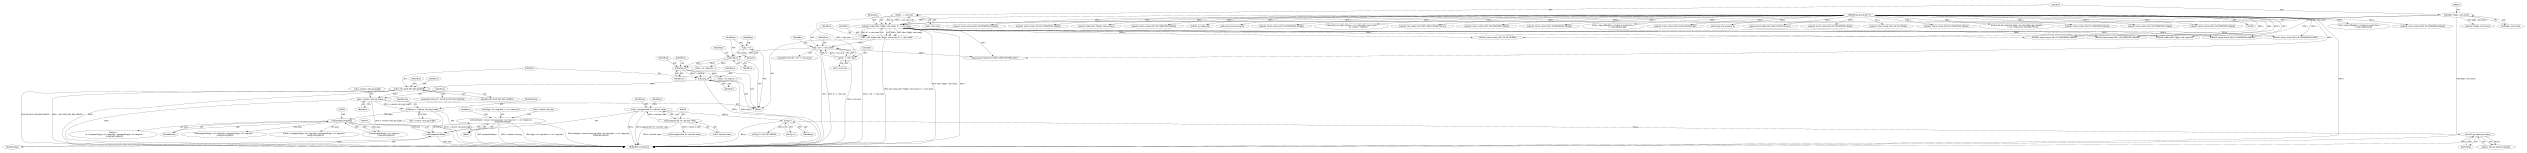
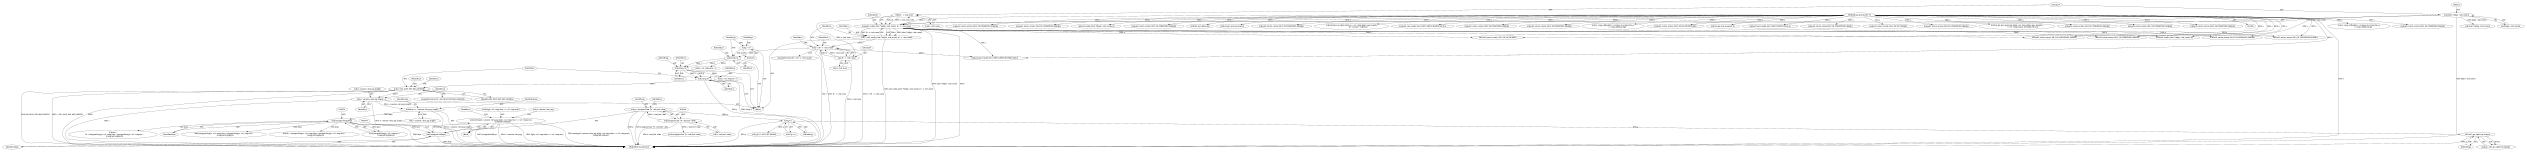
  digraph {
    fontname=Merriweather
    node [fontname=Merriweather]
    edge [fontname=Merriweather]
    n1 [label="(Call,memcpy(s->session->key_arg, &(p[s->s2->tmp.clear + s->s2->tmp.enc]),\n           (unsigned int)keya))"]
    n2 [label="(Call,(unsigned int)keya)"]
    n3 [label="(Block,)"]
    n4 [label="(MethodReturn,static int)"]
    n5 [label="(Identifier,keya)"]
    n6 [label="(Call,(unsigned long)keya)"]
    n7 [label="(Call,len =\n        10 + (unsigned long)s->s2->tmp.clear + (unsigned long)s->s2->tmp.enc +\n        (unsigned long)keya)"]
    n8 [label="(Identifier,keya)"]
    n9 [label="(Call,(unsigned long)s->s2->tmp.clear + (unsigned long)s->s2->tmp.enc +\n        (unsigned long)keya)"]
    n10 [label="(Call,10 + (unsigned long)s->s2->tmp.clear + (unsigned long)s->s2->tmp.enc +\n        (unsigned long)keya)"]
    n11 [label="(Call,(unsigned long)s->s2->tmp.enc +\n        (unsigned long)keya)"]
    n12 [label="(Call,keya = s->session->key_arg_length)"]
    n13 [label="(Call,s->session->key_arg_length)"]
    n14 [label="(Call,s->session->key_arg_length = i)"]
    n15 [label="(Block,)"]
    n16 [label="(Identifier,i)"]
    n17 [label="(Call,i > SSL_MAX_KEY_ARG_LENGTH)"]
    n18 [label="(ControlStructure,if (i > SSL_MAX_KEY_ARG_LENGTH))"]
    n19 [label="(Identifier,SSL_MAX_KEY_ARG_LENGTH)"]
    n20 [label="(Call,n2s(p, i))"]
    n21 [label="(Identifier,i)"]
    n22 [label="(Call,n2s(p, i))"]
    n23 [label="(Identifier,i)"]
    n24 [label="(Call,s->s2->tmp.enc = i)"]
    n25 [label="(Call,n2s(p, i))"]
    n26 [label="(Identifier,i)"]
    n27 [label="(Call,s->s2->tmp.clear = i)"]
    n28 [label="(Call,p += 3)"]
    n29 [label="(Literal,3)"]
    n30 [label="(Call,ssl2_get_cipher_by_char(p))"]
    n31 [label="(Identifier,p)"]
    n32 [label="(Call,cp = ssl2_get_cipher_by_char(p))"]
    n33 [label="(Call,p++)"]
    n34 [label="(Identifier,p)"]
    n35 [label="(Call,p[-1] != SSL2_MT_ERROR)"]
    n36 [label="(Call,*(p++))"]
    n37 [label="(Call,p = (unsigned char *)s->init_buf->data)"]
    n38 [label="(Call,(unsigned char *)s->init_buf->data)"]
    n39 [label="(Call,s->init_buf->data)"]
    n40 [label="(Call,(unsigned char *)s->init_buf->data)"]
    n41 [label="(Call,i < (10 - s->init_num))"]
    n42 [label="(Call,10 - s->init_num)"]
    n43 [label="(ControlStructure,if (i < (10 - s->init_num)))"]
    n44 [label="(Call,ssl2_part_read(s, SSL_F_GET_CLIENT_MASTER_KEY, i))"]
    n45 [label="(Call,s->init_num)"]
    n46 [label="(Call,i = ssl2_read(s, (char *)&(p[s->init_num]), 10 - s->init_num))"]
    n47 [label="(Call,ssl2_read(s, (char *)&(p[s->init_num]), 10 - s->init_num))"]
    n48 [label="(Call,10 - s->init_num)"]
    n49 [label="(Call,ssl2_return_error(s, SSL2_PE_UNDEFINED_ERROR))"]
    n50 [label="(Call,ssl2_return_error(s, SSL2_PE_NO_CIPHER))"]
    n51 [label="(Call,ssl2_return_error(s, SSL2_PE_UNDEFINED_ERROR))"]
    n52 [label="(Call,ssl2_return_error(s, SSL2_PE_UNDEFINED_ERROR))"]
    n53 [label="(Call,ssl2_read(s, (char *)&(p[s->init_num]), n))"]
    n54 [label="(Call,ssl2_return_error(s, SSL2_PE_UNDEFINED_ERROR))"]
    n55 [label="(Call,s->init_num)"]
    n56 [label="(MethodParameterIn,SSL *s)"]
    n57 [label="(Call,s->msg_callback(0, s->version, 0, p, (size_t)len, s,\n                        s->msg_callback_arg))"]
    n58 [label="(Call,ssl2_return_error(s, SSL2_PE_UNDEFINED_ERROR))"]
    n59 [label="(Call,ssl2_return_error(s, SSL2_PE_UNDEFINED_ERROR))"]
    n60 [label="(Call,ssl2_return_error(s, SSL2_PE_UNDEFINED_ERROR))"]
    n61 [label="(Call,ssl2_read(s, (char *)&(p[s->init_num]), n))"]
    n62 [label="(Call,ssl2_return_error(s, SSL2_PE_UNDEFINED_ERROR))"]
    n63 [label="(Call,SSL_get_ciphers(s))"]
    n64 [label="(Call,ssl_get_new_session(s, 1))"]
    n65 [label="(Call,ssl2_return_error(s, SSL2_PE_UNDEFINED_ERROR))"]
    n66 [label="(Call,ssl_bytes_to_cipher_list(s, p, s->s2->tmp.cipher_spec_length,\n                                      &s->session->ciphers))"]
    n67 [label="(Call,ssl2_part_read(s, SSL_F_GET_CLIENT_MASTER_KEY, i))"]
    n68 [label="(Call,ssl2_return_error(s, SSL2_PE_UNDEFINED_ERROR))"]
    n69 [label="(Call,ssl2_return_error(s, SSL2_PE_UNDEFINED_ERROR))"]
    n70 [label="(Call,s->msg_callback(0, s->version, 0, p, (size_t)len, s,\n                        s->msg_callback_arg))"]
    n71 [label="(Call,ssl2_return_error(s, SSL2_PE_NO_CERTIFICATE))"]
    n72 [label="(Call,ssl_get_new_session(s, 1))"]
    n73 [label="(Call,ssl2_part_read(s, SSL_F_GET_CLIENT_HELLO, i))"]
    n74 [label="(Call,ssl2_return_error(s,SSL2_PE_UNDEFINED_ERROR))"]
    n75 [label="(Call,ssl2_return_error(s, SSL2_PE_NO_CIPHER))"]
    n76 [label="(Call,ssl2_return_error(s, SSL2_PE_UNDEFINED_ERROR))"]
    n77 [label="(Call,ssl_get_prev_session(s, &(p[s->s2->tmp.cipher_spec_length]),\n                                 s->s2->tmp.session_id_length, NULL))"]
    n78 [label="(Call,ssl2_return_error(s, SSL2_PE_UNDEFINED_ERROR))"]
    n79 [label="(Call,ssl2_return_error(s, SSL2_PE_UNDEFINED_ERROR))"]
    n80 [label="(Call,ssl2_return_error(s, SSL2_PE_UNDEFINED_ERROR))"]
    1000118
    n82 [label="(Call,(char *)&(p[s->init_num]))"]
    n83 [label="(Call,(char *)&(p[s->init_num]))"]
    n84 [label="(Call,&(p[s->init_num]))"]
    n85 [label="(Identifier,len)"]
    n86 [label="(Identifier,s)"]
    n87 [label="(Identifier,s)"]
    n88 [label="(Identifier,s)"]
    n89 [label="(Identifier,p)"]
    n90 [label="(Identifier,p)"]
    n91 [label="(Identifier,keya)"]
    n92 [label="(Identifier,s)"]
    n93 [label="(Identifier,p)"]
    n94 [label="(Literal,10)"]
    n95 [label="(Identifier,s)"]
    n96 [label="(Identifier,s)"]
    n97 [label="(Literal,10)"]
    n98 [label="(Identifier,p)"]
    n99 [label="(Identifier,s)"]
    n100 [label="(Call,&(p[s->s2->tmp.clear + s->s2->tmp.enc]))"]
    n101 [label="(Identifier,i)"]
    n102 [label="(Identifier,s)"]
    n103 [label="(Call,s->session->key_arg_length)"]
    n104 [label="(Identifier,s)"]
    n105 [label="(Call,s->session->key_arg)"]
    n106 [label="(Identifier,s)"]
    n107 [label="(Identifier,i)"]
    n108 [label="(Identifier,i)"]
    n109 [label="(Identifier,p)"]
    1000444
    1000350
    1000134
    1000152
    n1 -> n2 [label="CFG: "]
    n1 -> n3 [label="AST: "]
    n1 -> n4 [label="DDG: (unsigned int)keya"]
    n1 -> n4 [label="DDG: s->session->key_arg"]
    n1 -> n4 [label="DDG: &(p[s->s2->tmp.clear + s->s2->tmp.enc])"]
    n1 -> n4 [label="DDG: memcpy(s->session->key_arg, &(p[s->s2->tmp.clear + s->s2->tmp.enc]),\n           (unsigned int)keya)"]
    n2 -> n1 [label="AST: "]
    n2 -> n1 [label="DDG: keya"]
    n2 -> n4 [label="DDG: keya"]
    n2 -> n5 [label="CFG: "]
    n5 -> n2 [label="AST: "]
    n6 -> n2 [label="DDG: keya"]
+   n6 -> n4 [label="DDG: keya"]
    n6 -> n7 [label="DDG: keya"]
    n6 -> n8 [label="CFG: "]
    n6 -> n9 [label="DDG: keya"]
    n6 -> n10 [label="DDG: keya"]
    n6 -> n11 [label="AST: "]
    n6 -> n11 [label="DDG: keya"]
    n8 -> n6 [label="AST: "]
    n11 -> n6 [label="CFG: "]
    n12 -> n3 [label="AST: "]
    n12 -> n4 [label="DDG: s->session->key_arg_length"]
    n12 -> n6 [label="DDG: keya"]
    n12 -> n13 [label="CFG: "]
    n13 -> n12 [label="AST: "]
    n14 -> n4 [label="DDG: i"]
    n14 -> n4 [label="DDG: s->session->key_arg_length"]
    n14 -> n12 [label="DDG: s->session->key_arg_length"]
    n14 -> n15 [label="AST: "]
    n14 -> n16 [label="CFG: "]
    n16 -> n14 [label="AST: "]
    n17 -> n4 [label="DDG: i"]
    n17 -> n4 [label="DDG: SSL_MAX_KEY_ARG_LENGTH"]
    n17 -> n4 [label="DDG: i > SSL_MAX_KEY_ARG_LENGTH"]
    n17 -> n14 [label="DDG: i"]
    n17 -> n18 [label="AST: "]
    n17 -> n19 [label="CFG: "]
    n19 -> n17 [label="AST: "]
    n20 -> n4 [label="DDG: p"]
    n20 -> n4 [label="DDG: n2s(p, i)"]
    n20 -> n15 [label="AST: "]
    n20 -> n17 [label="DDG: i"]
    n20 -> n21 [label="CFG: "]
    n21 -> n20 [label="AST: "]
    n22 -> n15 [label="AST: "]
    n22 -> n20 [label="DDG: p"]
    n22 -> n20 [label="DDG: i"]
    n22 -> n23 [label="CFG: "]
    n22 -> n24 [label="DDG: i"]
    n23 -> n22 [label="AST: "]
    n25 -> n15 [label="AST: "]
    n25 -> n22 [label="DDG: p"]
    n25 -> n22 [label="DDG: i"]
    n25 -> n26 [label="CFG: "]
    n25 -> n27 [label="DDG: i"]
    n26 -> n25 [label="AST: "]
    n28 -> n15 [label="AST: "]
    n28 -> n25 [label="DDG: p"]
    n28 -> n29 [label="CFG: "]
    n29 -> n28 [label="AST: "]
    n30 -> n4 [label="DDG: p"]
    n30 -> n31 [label="CFG: "]
    n30 -> n32 [label="AST: "]
    n30 -> n32 [label="DDG: p"]
    n31 -> n30 [label="AST: "]
    n32 -> n30 [label="CFG: "]
    n33 -> n4 [label="DDG: p"]
    n33 -> n30 [label="DDG: p"]
    n33 -> n34 [label="CFG: "]
    n33 -> n35 [label="DDG: p"]
    n33 -> n36 [label="AST: "]
    n34 -> n33 [label="AST: "]
    n36 -> n33 [label="CFG: "]
    n37 -> n3 [label="AST: "]
    n37 -> n4 [label="DDG: p"]
    n37 -> n4 [label="DDG: (unsigned char *)s->init_buf->data"]
    n37 -> n33 [label="DDG: p"]
    n37 -> n38 [label="CFG: "]
    n38 -> n4 [label="DDG: s->init_buf->data"]
    n38 -> n37 [label="AST: "]
    n38 -> n37 [label="DDG: s->init_buf->data"]
    n38 -> n39 [label="CFG: "]
    n38 -> n40 [label="DDG: s->init_buf->data"]
    n39 -> n38 [label="AST: "]
    n41 -> n4 [label="DDG: i"]
    n41 -> n4 [label="DDG: 10 - s->init_num"]
    n41 -> n4 [label="DDG: i < (10 - s->init_num)"]
    n41 -> n25 [label="DDG: i"]
    n41 -> n42 [label="CFG: "]
    n41 -> n43 [label="AST: "]
    n41 -> n44 [label="DDG: i"]
    n42 -> n4 [label="DDG: s->init_num"]
    n42 -> n41 [label="AST: "]
    n42 -> n41 [label="DDG: 10"]
    n42 -> n41 [label="DDG: s->init_num"]
    n42 -> n45 [label="CFG: "]
    n45 -> n42 [label="AST: "]
    n46 -> n4 [label="DDG: ssl2_read(s, (char *)&(p[s->init_num]), 10 - s->init_num)"]
    n46 -> n15 [label="AST: "]
    n46 -> n41 [label="DDG: i"]
    n46 -> n47 [label="CFG: "]
    n47 -> n4 [label="DDG: (char *)&(p[s->init_num])"]
    n47 -> n4 [label="DDG: s"]
    n47 -> n44 [label="DDG: s"]
    n47 -> n46 [label="AST: "]
    n47 -> n46 [label="DDG: s"]
    n47 -> n46 [label="DDG: (char *)&(p[s->init_num])"]
    n47 -> n46 [label="DDG: 10 - s->init_num"]
    n47 -> n48 [label="CFG: "]
    n47 -> n49 [label="DDG: s"]
    n47 -> n50 [label="DDG: s"]
    n47 -> n51 [label="DDG: s"]
    n47 -> n52 [label="DDG: s"]
    n47 -> n53 [label="DDG: s"]
    n47 -> n54 [label="DDG: s"]
    n48 -> n42 [label="DDG: s->init_num"]
    n48 -> n47 [label="AST: "]
    n48 -> n47 [label="DDG: 10"]
    n48 -> n47 [label="DDG: s->init_num"]
    n48 -> n55 [label="CFG: "]
    n55 -> n48 [label="AST: "]
    n56 -> n4 [label="DDG: s"]
    n56 -> n44 [label="DDG: s"]
    n56 -> n47 [label="DDG: s"]
    n56 -> n49 [label="DDG: s"]
    n56 -> n50 [label="DDG: s"]
    n56 -> n51 [label="DDG: s"]
    n56 -> n52 [label="DDG: s"]
    n56 -> n53 [label="DDG: s"]
    n56 -> n54 [label="DDG: s"]
    n56 -> n57 [label="DDG: s"]
    n56 -> n58 [label="DDG: s"]
    n56 -> n59 [label="DDG: s"]
    n56 -> n60 [label="DDG: s"]
    n56 -> n61 [label="DDG: s"]
    n56 -> n62 [label="DDG: s"]
    n56 -> n63 [label="DDG: s"]
    n56 -> n64 [label="DDG: s"]
    n56 -> n65 [label="DDG: s"]
    n56 -> n66 [label="DDG: s"]
    n56 -> n67 [label="DDG: s"]
    n56 -> n68 [label="DDG: s"]
    n56 -> n69 [label="DDG: s"]
    n56 -> n70 [label="DDG: s"]
    n56 -> n71 [label="DDG: s"]
    n56 -> n72 [label="DDG: s"]
    n56 -> n73 [label="DDG: s"]
    n56 -> n74 [label="DDG: s"]
    n56 -> n75 [label="DDG: s"]
    n56 -> n76 [label="DDG: s"]
    n56 -> n77 [label="DDG: s"]
    n56 -> n78 [label="DDG: s"]
    n56 -> n79 [label="DDG: s"]
    n56 -> n80 [label="DDG: s"]
    n56 -> 1000118 [label="AST: "]
    n82 -> n4 [label="DDG: &(p[s->init_num])"]
    n82 -> n47 [label="AST: "]
    n82 -> n47 [label="DDG: &(p[s->init_num])"]
    n82 -> n83 [label="DDG: &(p[s->init_num])"]
    n82 -> n84 [label="CFG: "]
    n84 -> n82 [label="AST: "]
    n85 -> n12 [label="CFG: "]
    n86 -> n22 [label="CFG: "]
    n87 -> n17 [label="CFG: "]
    n88 -> n41 [label="CFG: "]
    n89 -> n37 [label="AST: "]
    n90 -> n28 [label="AST: "]
    n91 -> n12 [label="AST: "]
    n92 -> n37 [label="CFG: "]
    n93 -> n22 [label="AST: "]
    n94 -> n48 [label="AST: "]
    n94 -> n82 [label="CFG: "]
    n95 -> n1 [label="CFG: "]
    n96 -> n25 [label="CFG: "]
    n97 -> n42 [label="AST: "]
    n98 -> n20 [label="AST: "]
    n99 -> n14 [label="CFG: "]
    n100 -> n1 [label="AST: "]
    n101 -> n46 [label="AST: "]
    n102 -> n17 [label="CFG: "]
    n103 -> n14 [label="AST: "]
    n104 -> n41 [label="CFG: "]
    n105 -> n1 [label="AST: "]
    n106 -> n47 [label="AST: "]
    n107 -> n41 [label="AST: "]
    n107 -> n46 [label="CFG: "]
    n108 -> n17 [label="AST: "]
    n108 -> n20 [label="CFG: "]
    n109 -> n25 [label="AST: "]
    n109 -> n28 [label="CFG: "]
    1000444 -> n2 [label="AST: "]
    1000350 -> n6 [label="AST: "]
    1000134 -> n38 [label="AST: "]
    1000152 -> n82 [label="AST: "]
  }
